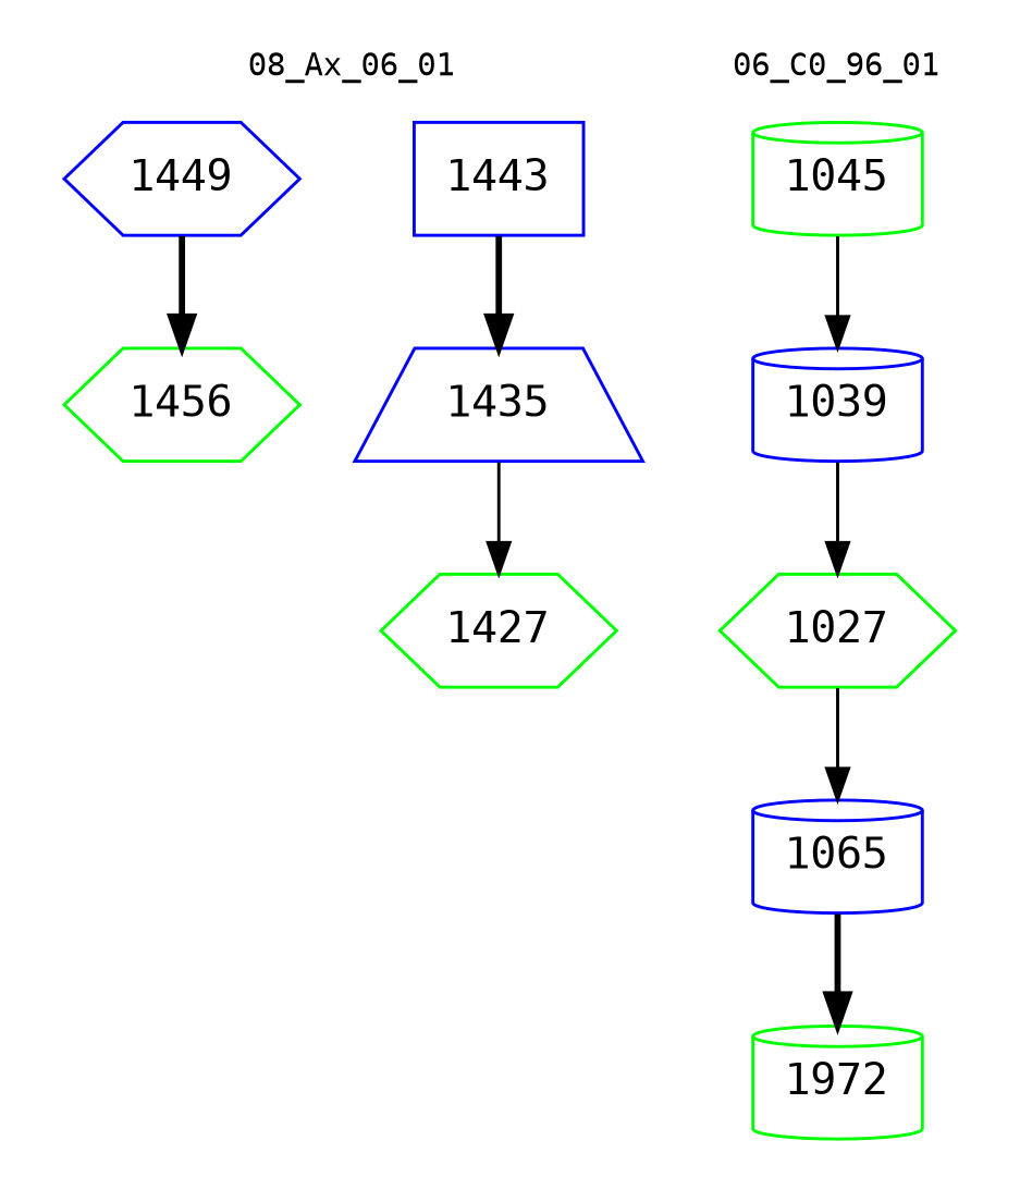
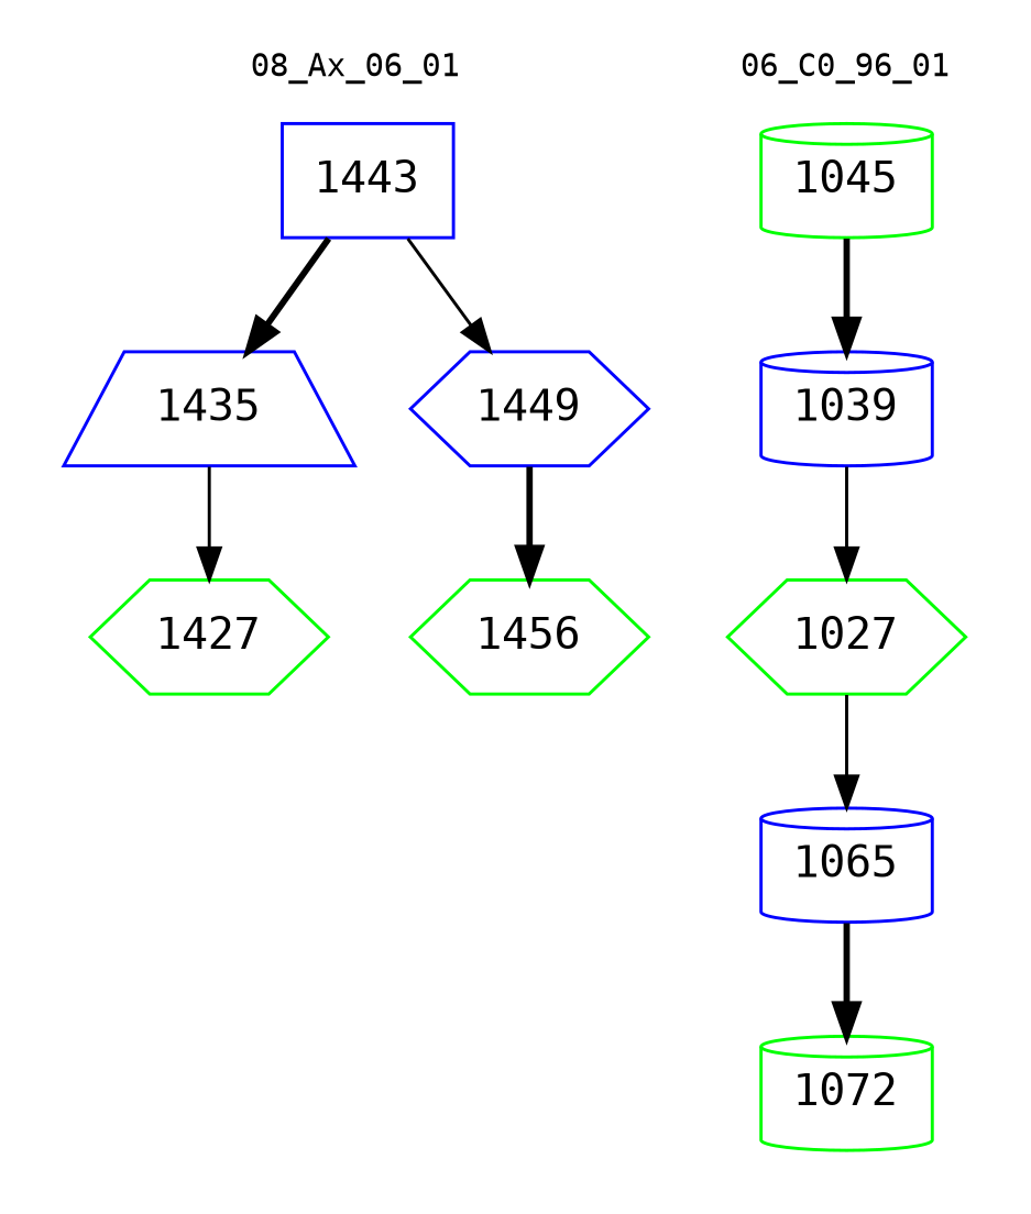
  digraph {
    fontname="DejaVu Sans Mono"
    node [color=blue fontname="DejaVu Sans Mono" shape=hexagon]
    edge [color=black fontname="DejaVu Sans Mono" style=bold]
    n1 [label=1443 shape=box]
    n2 [label=1435 shape=trapezium]
    n3 [label=1449]
    n4 [color=green label=1427]
    n5 [color=green label=1456]
    n6 [color=green label=1045 shape=cylinder]
    n7 [label=1039 shape=cylinder]
    n8 [label=1065 shape=cylinder]
    n9 [color=green label=1027]
-   n10 [color=green label=1972 shape=cylinder]
+   n10 [color=green label=1072 shape=cylinder]
    subgraph cluster_1 {
      color=white
      fontsize=10
      label="08_Ax_06_01"
      n1
      n2
      n3
      n4
      n5
    }
    subgraph cluster_2 {
      color=white
      fontsize=10
      label="06_C0_96_01"
      n6
      n7
      n8
      n9
      n10
    }
    n1 -> n2
+   n1 -> n3 [style=solid]
    n2 -> n4 [style=solid]
    n3 -> n5
-   n6 -> n7 [style=solid]
+   n6 -> n7
    n7 -> n9 [style=solid]
    n8 -> n10
    n9 -> n8 [style=solid]
  }
